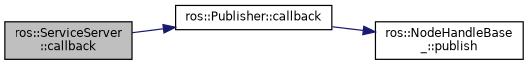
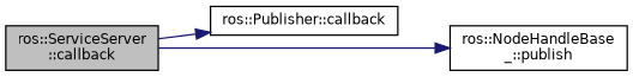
  digraph {
    rankdir=LR
    node [color=black fillcolor=white fontname=Helvetica fontsize=10 shape=record style=filled]
    edge [color=midnightblue fontname=Helvetica fontsize=10 labelfontname=Helvetica labelfontsize=10 style=solid]
    n1 [fillcolor=grey75 fontcolor=black height=0.2 label="ros::ServiceServer\l::callback" width=0.4]
    n2 [height=0.2 label="ros::Publisher::callback" width=0.4]
    n3 [height=0.2 label="ros::NodeHandleBase\l_::publish" width=0.4]
    n1 -> n2
-   n2 -> n3
+   n1 -> n3
  }
